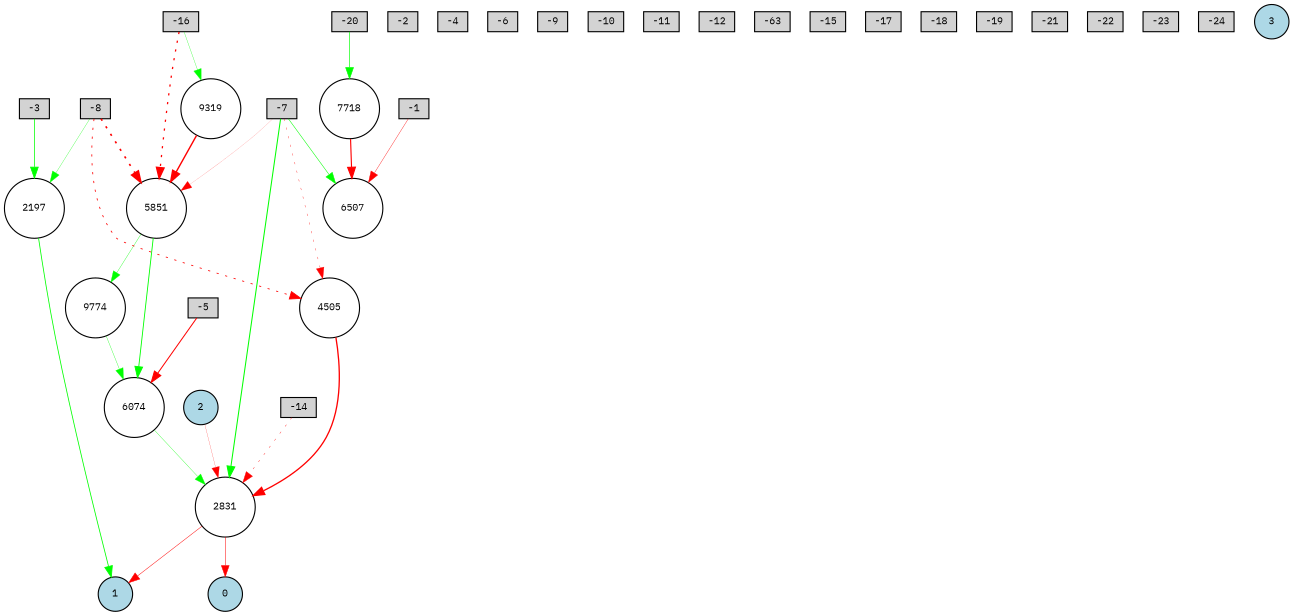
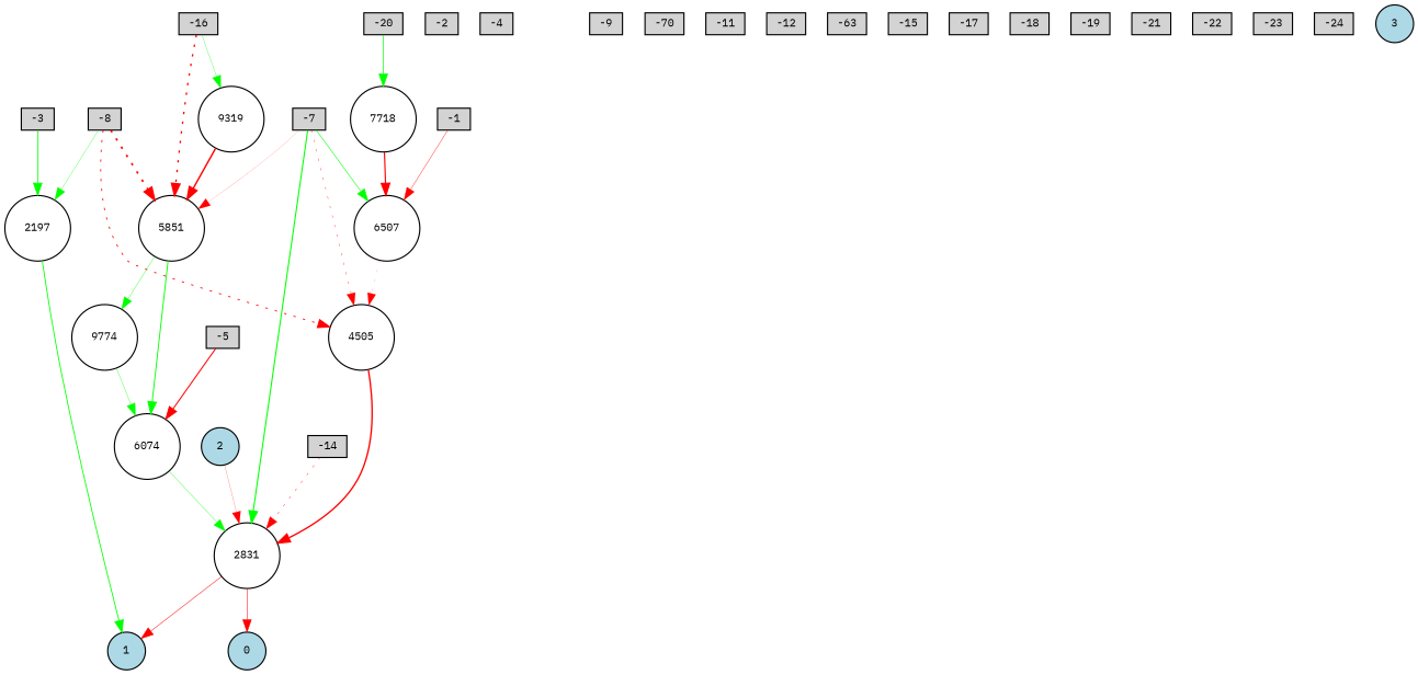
  digraph {
    fontname="IBM Plex Mono"
    node [fillcolor=lightgray fontname="IBM Plex Mono" fontsize=9 shape=box style=filled]
    edge [color=red fontname="IBM Plex Mono" style=solid]
    -1 [height=0.2 width=0.2]
    6507 [fillcolor=white height=0.2 shape=circle width=0.2]
    4505 [fillcolor=white height=0.2 shape=circle width=0.2]
    -2 [height=0.2 width=0.2]
    -3 [height=0.2 width=0.2]
    2197 [fillcolor=white height=0.2 shape=circle width=0.2]
    1 [fillcolor=lightblue height=0.2 shape=circle width=0.2]
    -4 [height=0.2 width=0.2]
    -5 [height=0.2 width=0.2]
    6074 [fillcolor=white height=0.2 shape=circle width=0.2]
    2 [fillcolor=lightblue height=0.2 shape=circle width=0.2]
    2831 [fillcolor=white height=0.2 shape=circle width=0.2]
-   -6 [height=0.2 width=0.2]
    -7 [height=0.2 width=0.2]
    5851 [fillcolor=white height=0.2 shape=circle width=0.2]
    0 [fillcolor=lightblue height=0.2 shape=circle width=0.2]
    n17 [fillcolor=white height=0.2 label=9774 shape=circle width=0.2]
    -8 [height=0.2 width=0.2]
    -9 [height=0.2 width=0.2]
-   -10 [height=0.2 width=0.2]
+   -10 [height=0.2 width=0.2 label=-70]
    -11 [height=0.2 width=0.2]
    -12 [height=0.2 width=0.2]
    n23 [height=0.2 label=-63 width=0.2]
    -14 [height=0.2 width=0.2]
    -15 [height=0.2 width=0.2]
    -16 [height=0.2 width=0.2]
    9319 [fillcolor=white height=0.2 shape=circle width=0.2]
    -17 [height=0.2 width=0.2]
    -18 [height=0.2 width=0.2]
    -19 [height=0.2 width=0.2]
    -20 [height=0.2 width=0.2]
    7718 [fillcolor=white height=0.2 shape=circle width=0.2]
    -21 [height=0.2 width=0.2]
    -22 [height=0.2 width=0.2]
    -23 [height=0.2 width=0.2]
    -24 [height=0.2 width=0.2]
    3 [fillcolor=lightblue height=0.2 shape=circle width=0.2]
    -1 -> 6507 [penwidth=0.32495761135200496]
+   6507 -> 4505 [penwidth=0.12084666061941528 style=dotted]
    4505 -> 2831 [penwidth=1.1818808182444918]
    -3 -> 2197 [color=green penwidth=0.666599028606259]
    2197 -> 1 [color=green penwidth=0.7248252964513118]
    -5 -> 6074 [penwidth=0.9078359898430424]
    6074 -> 2831 [color=green penwidth=0.2762226392145055]
    2 -> 2831 [penwidth=0.16650542887595116]
    2831 -> 1 [penwidth=0.4203981263957507]
    2831 -> 0 [penwidth=0.45221436522432745]
    -7 -> 6507 [color=green penwidth=0.4688545754170581]
    -7 -> 4505 [penwidth=0.30758657055221256 style=dotted]
    -7 -> 2831 [color=green penwidth=0.9255263980558107]
    -7 -> 5851 [penwidth=0.10283047487145174]
    5851 -> 6074 [color=green penwidth=0.7835570317209296]
    5851 -> n17 [color=green penwidth=0.30000000000000004]
    n17 -> 6074 [color=green penwidth=0.2917874895792628]
    -8 -> 4505 [penwidth=0.7301022503068332 style=dotted]
    -8 -> 2197 [color=green penwidth=0.2503159042289378]
    -8 -> 5851 [penwidth=1.4810410163856718 style=dotted]
    -14 -> 2831 [penwidth=0.3290961064868613 style=dotted]
    -16 -> 5851 [penwidth=1.1478035676072864 style=dotted]
    -16 -> 9319 [color=green penwidth=0.25799816169606604]
    9319 -> 5851 [penwidth=1.2592919632726494]
    -20 -> 7718 [color=green penwidth=0.5896562382356758]
    7718 -> 6507 [penwidth=1.0159623829922322]
  }
